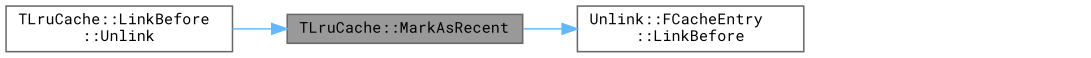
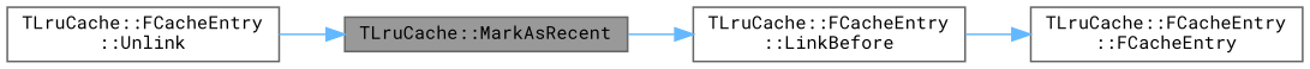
  digraph {
    fontname="Roboto Mono"
    rankdir=LR
    node [color=grey40 fillcolor=white fontname="Roboto Mono" fontsize=10 shape=box style=filled]
    edge [color=steelblue1 fontname="Roboto Mono" fontsize=10 labelfontname=Helvetica labelfontsize=10 style=solid]
    n1 [color=gray40 fillcolor=grey60 fontcolor=black height=0.2 label="TLruCache::MarkAsRecent" width=0.4]
-   n2 [height=0.2 label="Unlink::FCacheEntry\l::LinkBefore" width=0.4]
-   n4 [height=0.2 label="TLruCache::LinkBefore\l::Unlink" width=0.4]
+   n2 [height=0.2 label="TLruCache::FCacheEntry\l::LinkBefore" width=0.4]
+   n3 [height=0.2 label="TLruCache::FCacheEntry\l::FCacheEntry" width=0.4]
+   n4 [height=0.2 label="TLruCache::FCacheEntry\l::Unlink" width=0.4]
    n1 -> n2
+   n2 -> n3
    n4 -> n1
  }
